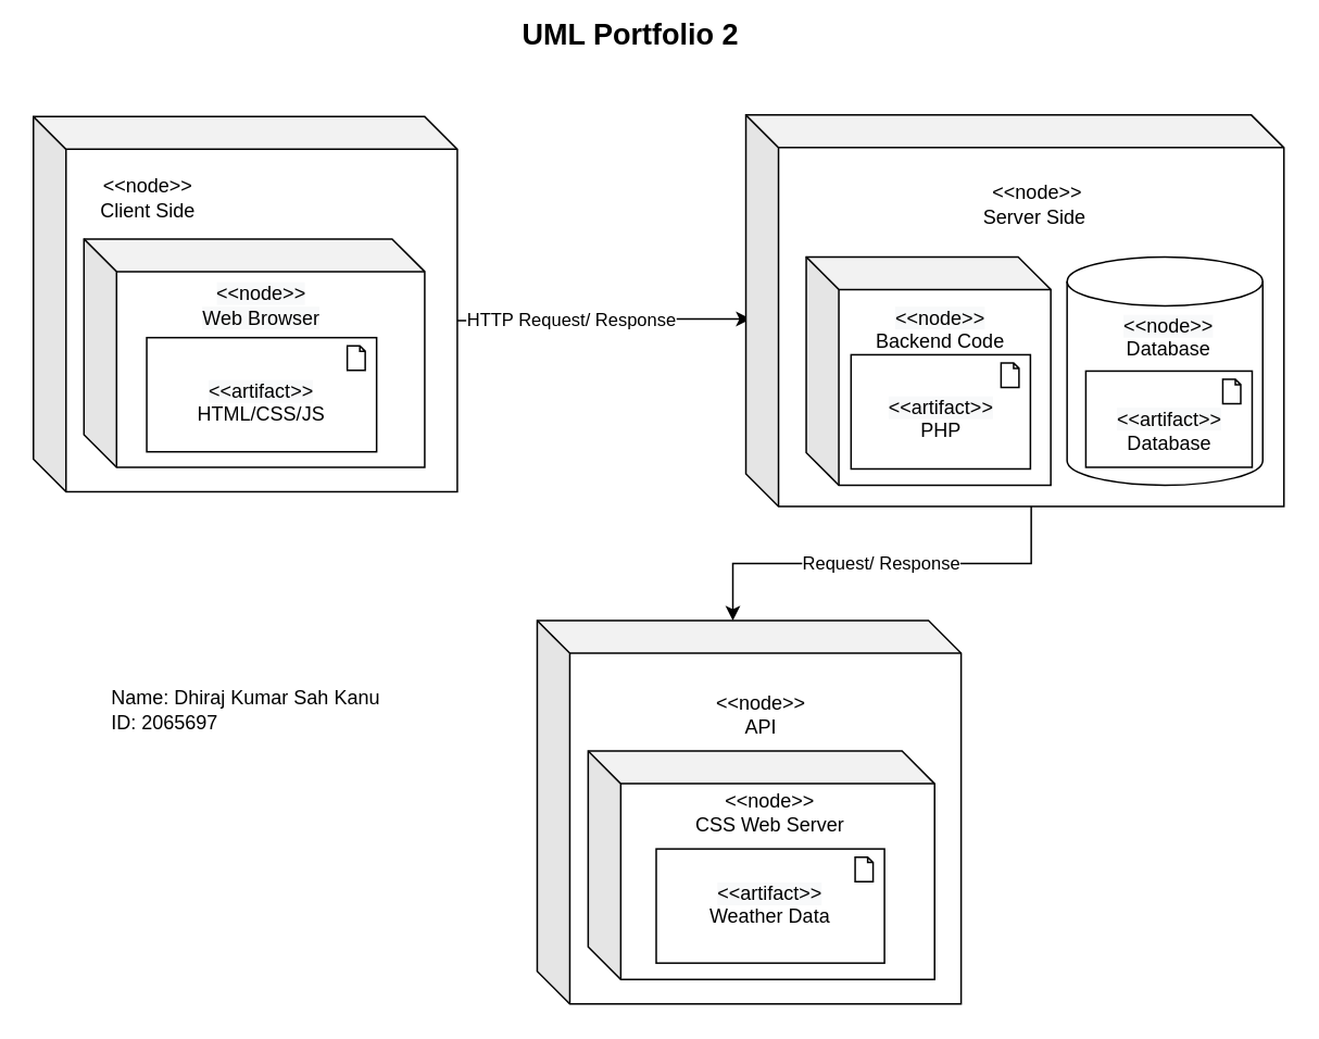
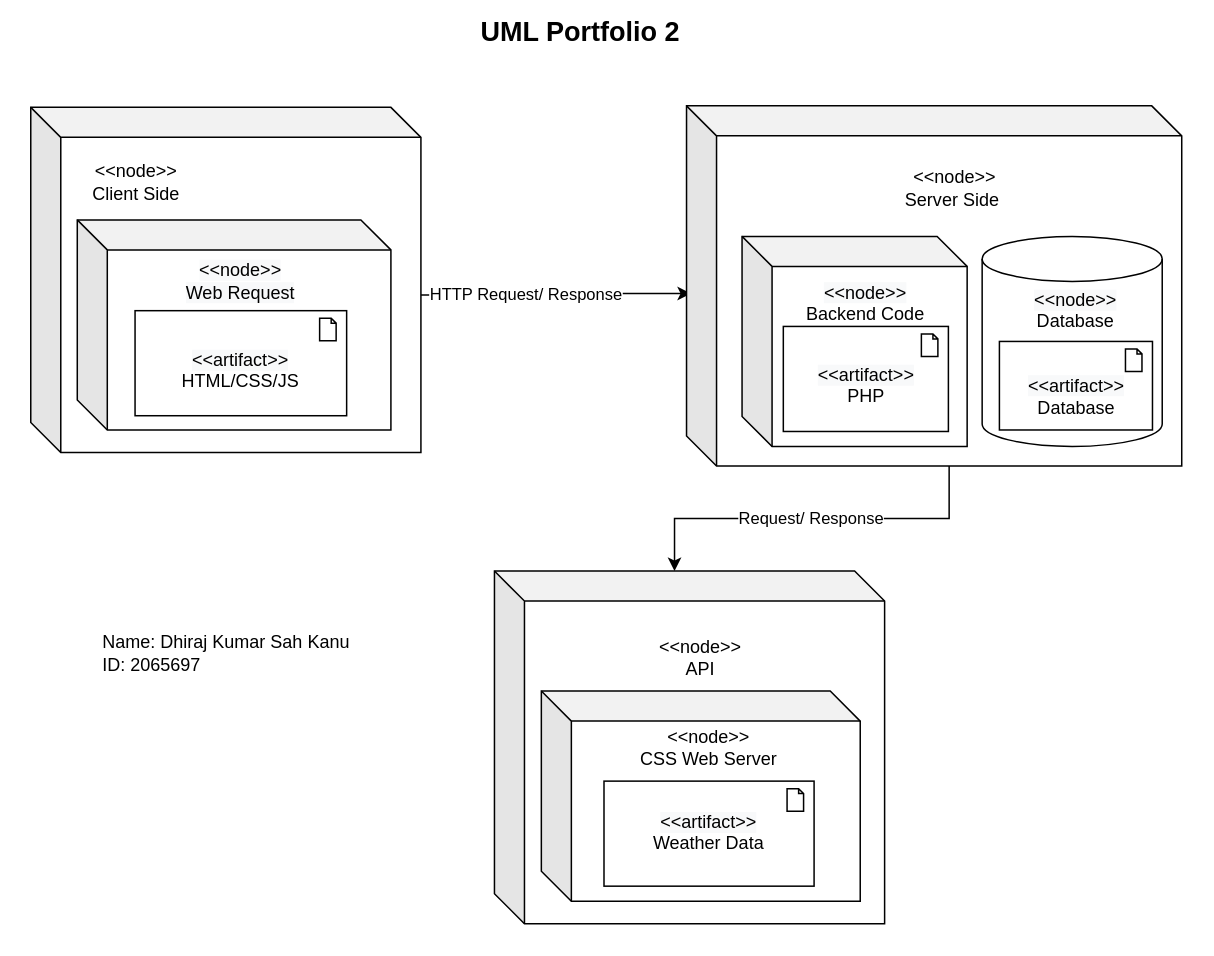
  <mxCell id="0" />
  <mxCell id="1" parent="0" />
  <mxCell id="2" value="HTTP Request/ Response" style="edgeStyle=orthogonalEdgeStyle;rounded=0;orthogonalLoop=1;jettySize=auto;html=1;exitX=0;exitY=0;exitDx=220;exitDy=125;exitPerimeter=0;entryX=0.009;entryY=0.521;entryDx=0;entryDy=0;entryPerimeter=0;" parent="1" source="3" target="7" edge="1"><mxGeometry relative="1" as="geometry" /></mxCell>
  <mxCell id="3" value="" style="shape=cube;whiteSpace=wrap;html=1;boundedLbl=1;backgroundOutline=1;darkOpacity=0.05;darkOpacity2=0.1;" parent="1" vertex="1"><mxGeometry x="20" y="71" width="260" height="230" as="geometry" /></mxCell>
  <mxCell id="4" value="" style="shape=cube;whiteSpace=wrap;html=1;boundedLbl=1;backgroundOutline=1;darkOpacity=0.05;darkOpacity2=0.1;" parent="1" vertex="1"><mxGeometry x="51" y="146" width="209" height="140" as="geometry" /></mxCell>
  <mxCell id="5" value="" style="html=1;outlineConnect=0;whiteSpace=wrap;fillColor=#FFFFFF;shape=mxgraph.archimate3.application;appType=artifact;archiType=square;" parent="1" vertex="1"><mxGeometry x="89.5" y="206.5" width="141" height="70" as="geometry" /></mxCell>
  <mxCell id="6" value="Request/ Response" style="edgeStyle=orthogonalEdgeStyle;rounded=0;orthogonalLoop=1;jettySize=auto;html=1;exitX=0;exitY=0;exitDx=175;exitDy=240;exitPerimeter=0;entryX=0;entryY=0;entryDx=120;entryDy=0;entryPerimeter=0;" parent="1" source="7" target="10" edge="1"><mxGeometry relative="1" as="geometry" /></mxCell>
  <mxCell id="7" value="" style="shape=cube;whiteSpace=wrap;html=1;boundedLbl=1;backgroundOutline=1;darkOpacity=0.05;darkOpacity2=0.1;" parent="1" vertex="1"><mxGeometry x="457" y="70" width="330" height="240" as="geometry" /></mxCell>
  <mxCell id="8" value="" style="shape=cube;whiteSpace=wrap;html=1;boundedLbl=1;backgroundOutline=1;darkOpacity=0.05;darkOpacity2=0.1;" parent="1" vertex="1"><mxGeometry x="494" y="157" width="150" height="140" as="geometry" /></mxCell>
  <mxCell id="9" value="" style="shape=cylinder3;whiteSpace=wrap;html=1;boundedLbl=1;backgroundOutline=1;size=15;fillColor=#FFFFFF;" parent="1" vertex="1"><mxGeometry x="654" y="157" width="120" height="140" as="geometry" /></mxCell>
  <mxCell id="10" value="" style="shape=cube;whiteSpace=wrap;html=1;boundedLbl=1;backgroundOutline=1;darkOpacity=0.05;darkOpacity2=0.1;" parent="1" vertex="1"><mxGeometry x="329" y="380" width="260" height="235" as="geometry" /></mxCell>
  <mxCell id="11" value="" style="shape=cube;whiteSpace=wrap;html=1;boundedLbl=1;backgroundOutline=1;darkOpacity=0.05;darkOpacity2=0.1;" parent="1" vertex="1"><mxGeometry x="360.25" y="460" width="212.5" height="140" as="geometry" /></mxCell>
  <mxCell id="12" value="" style="html=1;outlineConnect=0;whiteSpace=wrap;fillColor=#FFFFFF;shape=mxgraph.archimate3.application;appType=artifact;archiType=square;" parent="1" vertex="1"><mxGeometry x="521.5" y="217" width="110" height="70" as="geometry" /></mxCell>
  <mxCell id="13" value="" style="html=1;outlineConnect=0;whiteSpace=wrap;fillColor=#FFFFFF;shape=mxgraph.archimate3.application;appType=artifact;archiType=square;" parent="1" vertex="1"><mxGeometry x="402" y="520" width="140" height="70" as="geometry" /></mxCell>
  <mxCell id="14" value="&amp;lt;&amp;lt;node&amp;gt;&amp;gt;&lt;br&gt;Client Side" style="text;html=1;strokeColor=none;fillColor=none;align=center;verticalAlign=middle;whiteSpace=wrap;rounded=0;" parent="1" vertex="1"><mxGeometry x="42.75" y="106" width="94.5" height="30" as="geometry" /></mxCell>
- <mxCell id="15" value="&#10;&#10;&lt;span style=&quot;color: rgb(0, 0, 0); font-family: helvetica; font-size: 12px; font-style: normal; font-weight: 400; letter-spacing: normal; text-align: center; text-indent: 0px; text-transform: none; word-spacing: 0px; background-color: rgb(248, 249, 250); display: inline; float: none;&quot;&gt;&amp;lt;&amp;lt;node&amp;gt;&amp;gt;&lt;/span&gt;&lt;br style=&quot;color: rgb(0, 0, 0); font-family: helvetica; font-size: 12px; font-style: normal; font-weight: 400; letter-spacing: normal; text-align: center; text-indent: 0px; text-transform: none; word-spacing: 0px; background-color: rgb(248, 249, 250);&quot;&gt;&lt;span style=&quot;color: rgb(0, 0, 0); font-family: helvetica; font-size: 12px; font-style: normal; font-weight: 400; letter-spacing: normal; text-align: center; text-indent: 0px; text-transform: none; word-spacing: 0px; background-color: rgb(248, 249, 250); display: inline; float: none;&quot;&gt;Web Browser&lt;/span&gt;&#10;&#10;" style="text;html=1;strokeColor=none;fillColor=none;align=center;verticalAlign=middle;whiteSpace=wrap;rounded=0;" parent="1" vertex="1"><mxGeometry x="120" y="172" width="80" height="30" as="geometry" /></mxCell>
+ <mxCell id="15" value="&#10;&#10;&lt;span style=&quot;color: rgb(0, 0, 0); font-family: helvetica; font-size: 12px; font-style: normal; font-weight: 400; letter-spacing: normal; text-align: center; text-indent: 0px; text-transform: none; word-spacing: 0px; background-color: rgb(248, 249, 250); display: inline; float: none;&quot;&gt;&amp;lt;&amp;lt;node&amp;gt;&amp;gt;&lt;/span&gt;&lt;br style=&quot;color: rgb(0, 0, 0); font-family: helvetica; font-size: 12px; font-style: normal; font-weight: 400; letter-spacing: normal; text-align: center; text-indent: 0px; text-transform: none; word-spacing: 0px; background-color: rgb(248, 249, 250);&quot;&gt;&lt;span style=&quot;color: rgb(0, 0, 0); font-family: helvetica; font-size: 12px; font-style: normal; font-weight: 400; letter-spacing: normal; text-align: center; text-indent: 0px; text-transform: none; word-spacing: 0px; background-color: rgb(248, 249, 250); display: inline; float: none;&quot;&gt;Web Request&lt;/span&gt;&#10;&#10;" style="text;html=1;strokeColor=none;fillColor=none;align=center;verticalAlign=middle;whiteSpace=wrap;rounded=0;" parent="1" vertex="1"><mxGeometry x="120" y="172" width="80" height="30" as="geometry" /></mxCell>
  <mxCell id="16" value="&lt;br&gt;&lt;br&gt;&lt;span style=&quot;color: rgb(0 , 0 , 0) ; font-family: &amp;#34;helvetica&amp;#34; ; font-size: 12px ; font-style: normal ; font-weight: 400 ; letter-spacing: normal ; text-align: center ; text-indent: 0px ; text-transform: none ; word-spacing: 0px ; background-color: rgb(248 , 249 , 250) ; display: inline ; float: none&quot;&gt;&amp;lt;&amp;lt;artifact&amp;gt;&amp;gt;&lt;/span&gt;&lt;br style=&quot;color: rgb(0 , 0 , 0) ; font-family: &amp;#34;helvetica&amp;#34; ; font-size: 12px ; font-style: normal ; font-weight: 400 ; letter-spacing: normal ; text-align: center ; text-indent: 0px ; text-transform: none ; word-spacing: 0px ; background-color: rgb(248 , 249 , 250)&quot;&gt;&lt;font face=&quot;helvetica&quot;&gt;HTML/CSS/JS&lt;/font&gt;" style="text;html=1;strokeColor=none;fillColor=none;align=center;verticalAlign=middle;whiteSpace=wrap;rounded=0;" parent="1" vertex="1"><mxGeometry x="120" y="217" width="80" height="29" as="geometry" /></mxCell>
  <mxCell id="17" value="&amp;lt;&amp;lt;node&amp;gt;&amp;gt;&lt;br&gt;API" style="text;html=1;strokeColor=none;fillColor=none;align=center;verticalAlign=middle;whiteSpace=wrap;rounded=0;" parent="1" vertex="1"><mxGeometry x="422" y="425" width="89" height="26" as="geometry" /></mxCell>
  <mxCell id="18" value="&lt;br&gt;&lt;br&gt;&lt;span style=&quot;color: rgb(0 , 0 , 0) ; font-family: &amp;#34;helvetica&amp;#34; ; font-size: 12px ; font-style: normal ; font-weight: 400 ; letter-spacing: normal ; text-align: center ; text-indent: 0px ; text-transform: none ; word-spacing: 0px ; background-color: rgb(248 , 249 , 250) ; display: inline ; float: none&quot;&gt;&amp;lt;&amp;lt;artifact&amp;gt;&amp;gt;&lt;/span&gt;&lt;br style=&quot;color: rgb(0 , 0 , 0) ; font-family: &amp;#34;helvetica&amp;#34; ; font-size: 12px ; font-style: normal ; font-weight: 400 ; letter-spacing: normal ; text-align: center ; text-indent: 0px ; text-transform: none ; word-spacing: 0px ; background-color: rgb(248 , 249 , 250)&quot;&gt;&lt;font face=&quot;helvetica&quot;&gt;Weather Data&lt;/font&gt;" style="text;html=1;strokeColor=none;fillColor=none;align=center;verticalAlign=middle;whiteSpace=wrap;rounded=0;" parent="1" vertex="1"><mxGeometry x="416" y="525" width="112" height="30" as="geometry" /></mxCell>
  <mxCell id="19" value="&amp;lt;&amp;lt;node&amp;gt;&amp;gt;&lt;br&gt;CSS Web Server" style="text;html=1;strokeColor=none;fillColor=none;align=center;verticalAlign=middle;whiteSpace=wrap;rounded=0;" parent="1" vertex="1"><mxGeometry x="422" y="482.5" width="100" height="30" as="geometry" /></mxCell>
  <mxCell id="20" value="&amp;lt;&amp;lt;node&amp;gt;&amp;gt;&lt;br&gt;Server Side&amp;nbsp;" style="text;html=1;strokeColor=none;fillColor=none;align=center;verticalAlign=middle;whiteSpace=wrap;rounded=0;" parent="1" vertex="1"><mxGeometry x="572" y="110" width="128" height="30" as="geometry" /></mxCell>
  <mxCell id="21" value="&lt;br&gt;&lt;br&gt;&lt;span style=&quot;color: rgb(0 , 0 , 0) ; font-family: &amp;#34;helvetica&amp;#34; ; font-size: 12px ; font-style: normal ; font-weight: 400 ; letter-spacing: normal ; text-align: center ; text-indent: 0px ; text-transform: none ; word-spacing: 0px ; background-color: rgb(248 , 249 , 250) ; display: inline ; float: none&quot;&gt;&amp;lt;&amp;lt;node&amp;gt;&amp;gt;&lt;/span&gt;&lt;br style=&quot;color: rgb(0 , 0 , 0) ; font-family: &amp;#34;helvetica&amp;#34; ; font-size: 12px ; font-style: normal ; font-weight: 400 ; letter-spacing: normal ; text-align: center ; text-indent: 0px ; text-transform: none ; word-spacing: 0px ; background-color: rgb(248 , 249 , 250)&quot;&gt;&lt;font face=&quot;helvetica&quot;&gt;Backend Code&lt;/font&gt;" style="text;html=1;strokeColor=none;fillColor=none;align=center;verticalAlign=middle;whiteSpace=wrap;rounded=0;" parent="1" vertex="1"><mxGeometry x="514" y="172" width="125" height="30" as="geometry" /></mxCell>
  <mxCell id="22" value="&lt;br&gt;&lt;br&gt;&lt;span style=&quot;color: rgb(0 , 0 , 0) ; font-family: &amp;#34;helvetica&amp;#34; ; font-size: 12px ; font-style: normal ; font-weight: 400 ; letter-spacing: normal ; text-align: center ; text-indent: 0px ; text-transform: none ; word-spacing: 0px ; background-color: rgb(248 , 249 , 250) ; display: inline ; float: none&quot;&gt;&amp;lt;&amp;lt;artifact&amp;gt;&amp;gt;&lt;/span&gt;&lt;br style=&quot;color: rgb(0 , 0 , 0) ; font-family: &amp;#34;helvetica&amp;#34; ; font-size: 12px ; font-style: normal ; font-weight: 400 ; letter-spacing: normal ; text-align: center ; text-indent: 0px ; text-transform: none ; word-spacing: 0px ; background-color: rgb(248 , 249 , 250)&quot;&gt;&lt;font face=&quot;helvetica&quot;&gt;PHP&lt;/font&gt;" style="text;html=1;strokeColor=none;fillColor=none;align=center;verticalAlign=middle;whiteSpace=wrap;rounded=0;" parent="1" vertex="1"><mxGeometry x="536.5" y="227" width="80" height="29" as="geometry" /></mxCell>
  <mxCell id="23" value="&lt;br&gt;&lt;br&gt;&lt;span style=&quot;color: rgb(0 , 0 , 0) ; font-family: &amp;#34;helvetica&amp;#34; ; font-size: 12px ; font-style: normal ; font-weight: 400 ; letter-spacing: normal ; text-align: center ; text-indent: 0px ; text-transform: none ; word-spacing: 0px ; background-color: rgb(248 , 249 , 250) ; display: inline ; float: none&quot;&gt;&amp;lt;&amp;lt;node&amp;gt;&amp;gt;&lt;/span&gt;&lt;br style=&quot;color: rgb(0 , 0 , 0) ; font-family: &amp;#34;helvetica&amp;#34; ; font-size: 12px ; font-style: normal ; font-weight: 400 ; letter-spacing: normal ; text-align: center ; text-indent: 0px ; text-transform: none ; word-spacing: 0px ; background-color: rgb(248 , 249 , 250)&quot;&gt;&lt;font face=&quot;helvetica&quot;&gt;Database&lt;/font&gt;" style="text;html=1;strokeColor=none;fillColor=none;align=center;verticalAlign=middle;whiteSpace=wrap;rounded=0;" parent="1" vertex="1"><mxGeometry x="654" y="177" width="125" height="30" as="geometry" /></mxCell>
  <mxCell id="24" value="&lt;div style=&quot;text-align: left&quot;&gt;&lt;span&gt;Name: Dhiraj Kumar Sah Kanu&lt;/span&gt;&lt;/div&gt;&lt;div style=&quot;text-align: left&quot;&gt;&lt;span&gt;ID: 2065697&lt;/span&gt;&lt;/div&gt;" style="text;html=1;strokeColor=none;fillColor=none;align=center;verticalAlign=middle;whiteSpace=wrap;rounded=0;" parent="1" vertex="1"><mxGeometry x="49" y="420" width="203" height="30" as="geometry" /></mxCell>
  <mxCell id="25" value="&lt;br&gt;&lt;br&gt;&lt;span style=&quot;color: rgb(0 , 0 , 0) ; font-size: 12px ; font-style: normal ; font-weight: 400 ; letter-spacing: normal ; text-align: center ; text-indent: 0px ; text-transform: none ; word-spacing: 0px ; font-family: &amp;#34;helvetica&amp;#34; ; background-color: rgb(248 , 249 , 250) ; display: inline ; float: none&quot;&gt;&amp;lt;&amp;lt;artifact&amp;gt;&amp;gt;&lt;br&gt;&lt;/span&gt;Database&lt;br style=&quot;color: rgb(0 , 0 , 0) ; font-size: 12px ; font-style: normal ; font-weight: 400 ; letter-spacing: normal ; text-align: center ; text-indent: 0px ; text-transform: none ; word-spacing: 0px ; font-family: &amp;#34;helvetica&amp;#34; ; background-color: rgb(248 , 249 , 250)&quot;&gt;&lt;br&gt;" style="html=1;outlineConnect=0;whiteSpace=wrap;fillColor=#FFFFFF;shape=mxgraph.archimate3.application;appType=artifact;archiType=square;" parent="1" vertex="1"><mxGeometry x="665.5" y="227" width="102" height="59" as="geometry" /></mxCell>
  <mxCell id="26" value="&lt;b&gt;&lt;font style=&quot;font-size: 18px&quot;&gt;UML Portfolio 2&lt;/font&gt;&lt;/b&gt;" style="text;html=1;strokeColor=none;fillColor=none;align=center;verticalAlign=middle;whiteSpace=wrap;rounded=0;" vertex="1" parent="1"><mxGeometry x="289" y="20" width="195" as="geometry" /></mxCell>
